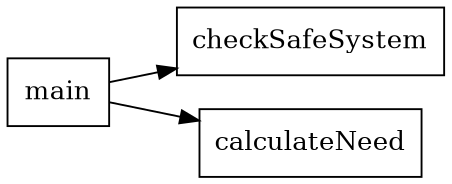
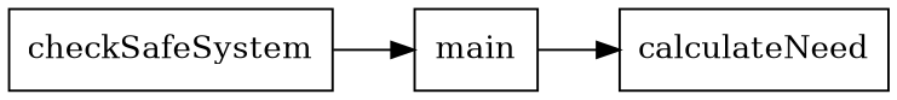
  digraph {
    rankdir=LR
    node [shape=box]
    main
    checkSafeSystem
    calculateNeed
-   main -> checkSafeSystem
+   checkSafeSystem -> main
    main -> calculateNeed
  }
